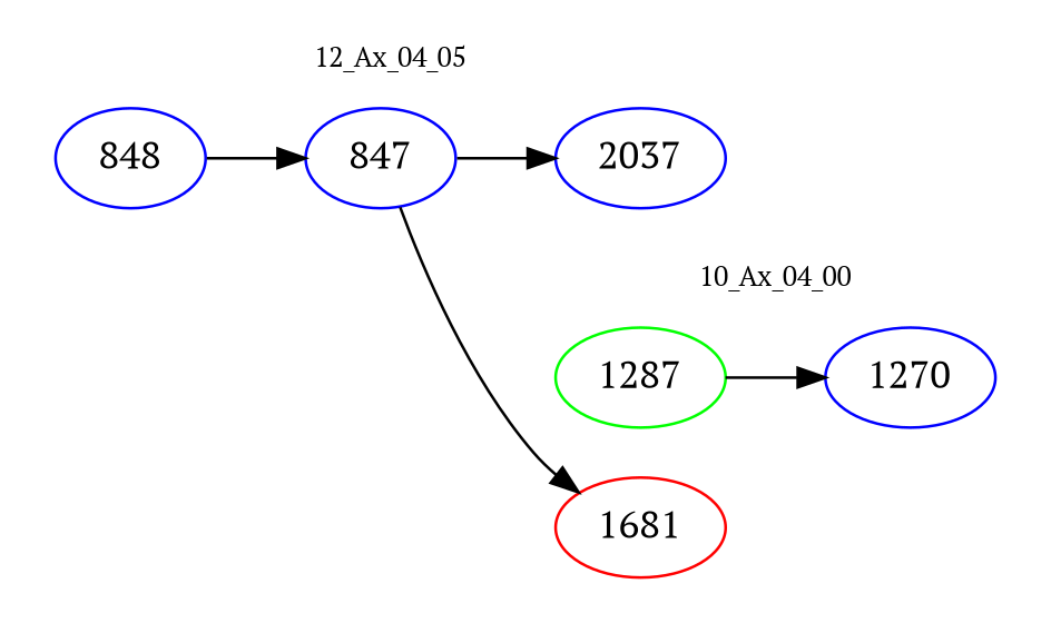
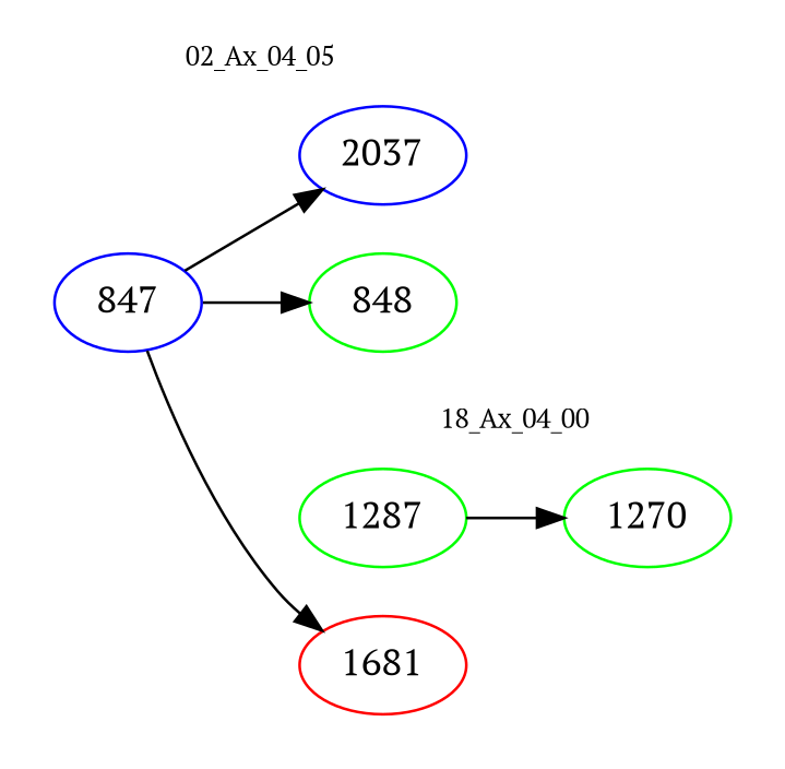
  digraph {
    fontname="PT Serif"
    rankdir=LR
    node [color=blue fontname="PT Serif"]
    edge [color=black fontname="PT Serif"]
-   n1 [label=848]
+   n1 [color=green label=848]
    n2 [label=847]
    n3 [label=2037]
    n4 [color=green label=1287]
-   n5 [label=1270]
+   n5 [color=green label=1270]
    n6 [color=red label=1681]
    subgraph cluster_1 {
      color=white
      fontsize=10
-     label="12_Ax_04_05"
+     label="02_Ax_04_05"
      n1
      n2
      n3
    }
    subgraph cluster_2 {
      color=white
      fontsize=10
-     label="10_Ax_04_00"
+     label="18_Ax_04_00"
      n4
      n5
      n6
    }
-   n1 -> n2
+   n2 -> n1
    n2 -> n3
    n2 -> n6
    n4 -> n5
  }
